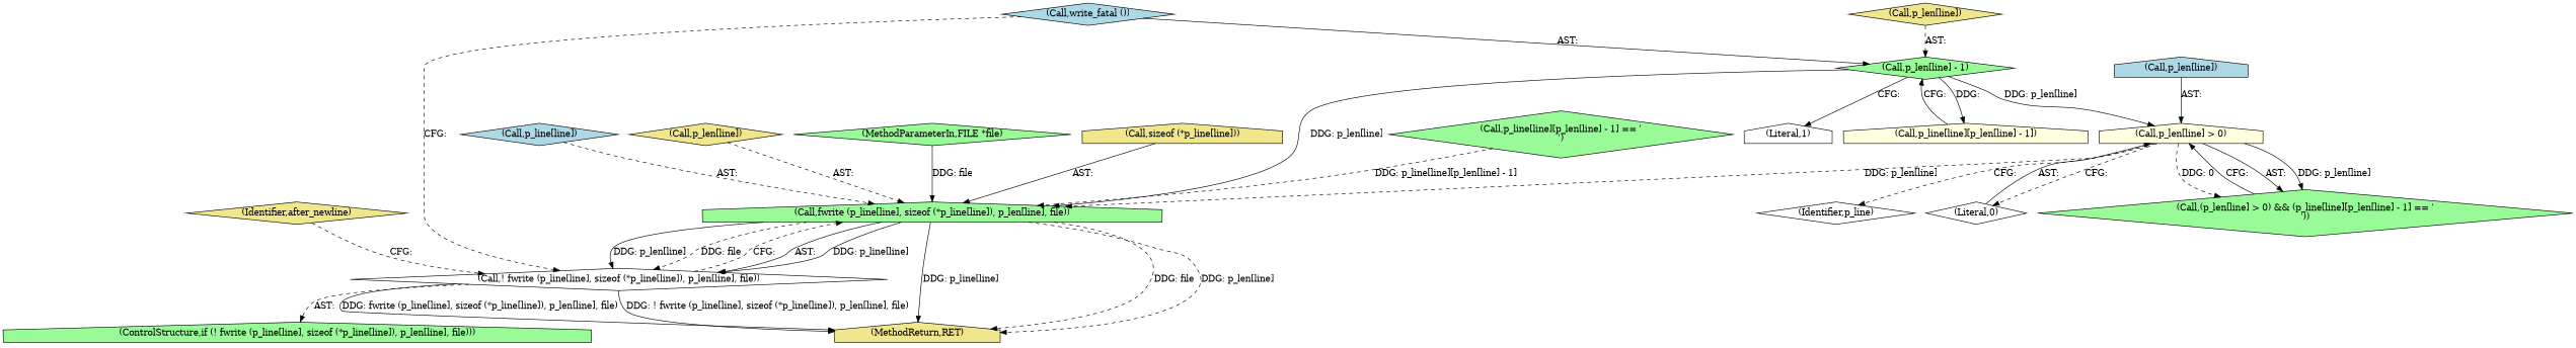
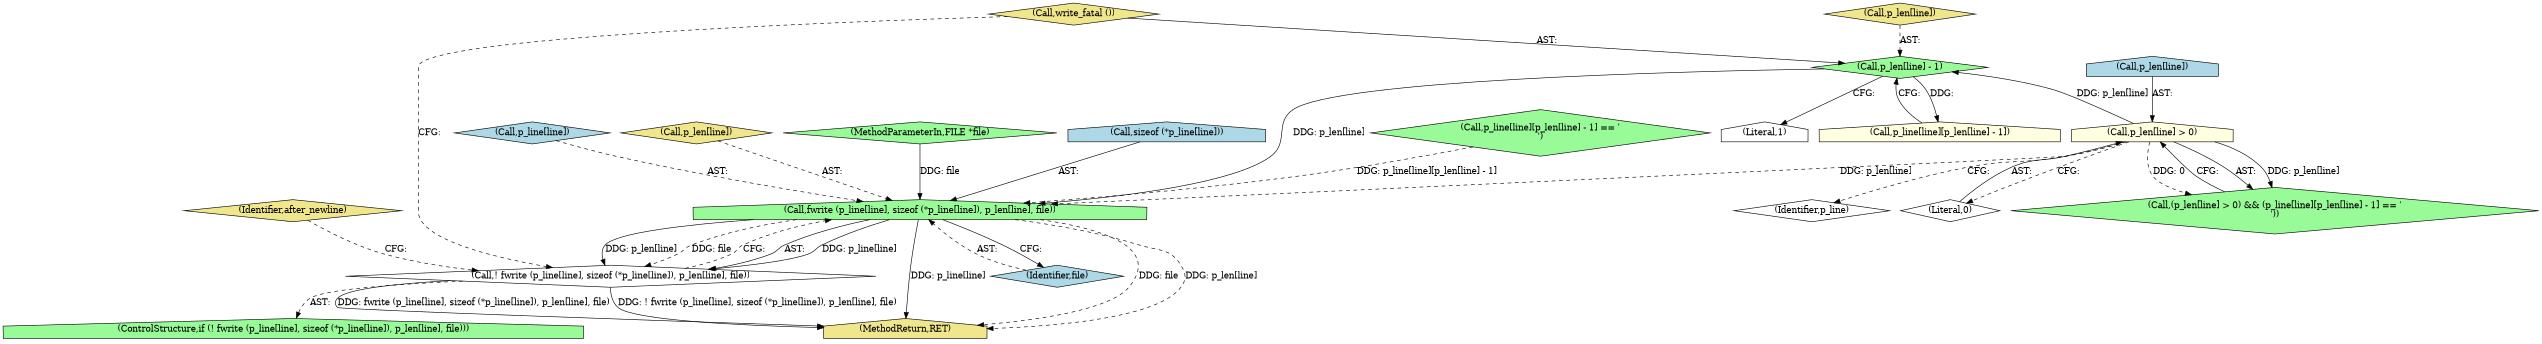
  digraph {
    node [fillcolor=palegreen shape=diamond style=filled]
    edge [style=solid]
    n1 [label="(Call,p_len[line] - 1)"]
    n2 [label="(Call,fwrite (p_line[line], sizeof (*p_line[line]), p_len[line], file))" shape=house]
    n3 [fillcolor=white label="(Literal,1)" shape=house]
    n4 [fillcolor=lightyellow label="(Call,p_line[line][p_len[line] - 1])" shape=house]
    n5 [fillcolor=white label="(Call,! fwrite (p_line[line], sizeof (*p_line[line]), p_len[line], file))"]
    n6 [fillcolor=khaki label="(MethodReturn,RET)" shape=house]
+   n7 [fillcolor=lightblue label="(Identifier,file)"]
    n8 [fillcolor=lightyellow label="(Call,p_len[line] > 0)" shape=house]
    n9 [fillcolor=white label="(Literal,0)"]
    n10 [label="(Call,(p_len[line] > 0) && (p_line[line][p_len[line] - 1] == '\n'))"]
    n11 [fillcolor=white label="(Identifier,p_line)"]
    n12 [label="(ControlStructure,if (! fwrite (p_line[line], sizeof (*p_line[line]), p_len[line], file)))" shape=house]
-   n13 [fillcolor=khaki label="(Call,sizeof (*p_line[line]))" shape=house]
+   n13 [fillcolor=lightblue label="(Call,sizeof (*p_line[line]))" shape=house]
    n14 [label="(Call,p_line[line][p_len[line] - 1] == '\n')"]
    n15 [fillcolor=khaki label="(Call,p_len[line])"]
    n16 [fillcolor=lightblue label="(Call,p_line[line])"]
    n17 [fillcolor=khaki label="(Call,p_len[line])"]
    n18 [fillcolor=lightblue label="(Call,p_len[line])" shape=house]
    n19 [fillcolor=khaki label="(Identifier,after_newline)"]
-   n20 [fillcolor=lightblue label="(Call,write_fatal ())"]
+   n20 [fillcolor=khaki label="(Call,write_fatal ())"]
    n21 [label="(MethodParameterIn,FILE *file)"]
    n1 -> n2 [label="DDG: p_len[line]"]
    n1 -> n3 [label="CFG: "]
    n1 -> n4 [label="DDG: "]
    n2 -> n5 [label="AST: "]
    n2 -> n5 [label="DDG: p_line[line]"]
    n2 -> n5 [label="DDG: p_len[line]"]
    n2 -> n5 [label="DDG: file" style=dashed]
    n2 -> n6 [label="DDG: p_line[line]"]
    n2 -> n6 [label="DDG: file" style=dashed]
    n2 -> n6 [label="DDG: p_len[line]" style=dashed]
+   n2 -> n7 [label="CFG: "]
    n4 -> n1 [label="CFG: "]
    n5 -> n2 [label="CFG: " style=dashed]
    n5 -> n6 [label="DDG: ! fwrite (p_line[line], sizeof (*p_line[line]), p_len[line], file)"]
    n5 -> n6 [label="DDG: fwrite (p_line[line], sizeof (*p_line[line]), p_len[line], file)"]
    n5 -> n12 [label="AST: " style=dashed]
-   n1 -> n8 [label="DDG: p_len[line]"]
+   n7 -> n2 [label="AST: " style=dashed]
+   n8 -> n1 [label="DDG: p_len[line]"]
    n8 -> n2 [label="DDG: p_len[line]" style=dashed]
    n8 -> n9 [label="CFG: " style=dashed]
    n8 -> n10 [label="AST: "]
    n8 -> n10 [label="DDG: p_len[line]"]
    n8 -> n10 [label="DDG: 0" style=dashed]
    n8 -> n11 [label="CFG: " style=dashed]
    n9 -> n8 [label="AST: "]
    n10 -> n8 [label="CFG: "]
    n13 -> n2 [label="AST: "]
    n14 -> n2 [label="DDG: p_line[line][p_len[line] - 1]" style=dashed]
    n15 -> n1 [label="AST: " style=dashed]
    n16 -> n2 [label="AST: " style=dashed]
    n17 -> n2 [label="AST: " style=dashed]
    n18 -> n8 [label="AST: "]
    n19 -> n5 [label="CFG: " style=dashed]
    n20 -> n1 [label="AST: "]
    n20 -> n5 [label="CFG: " style=dashed]
    n21 -> n2 [label="DDG: file"]
  }
